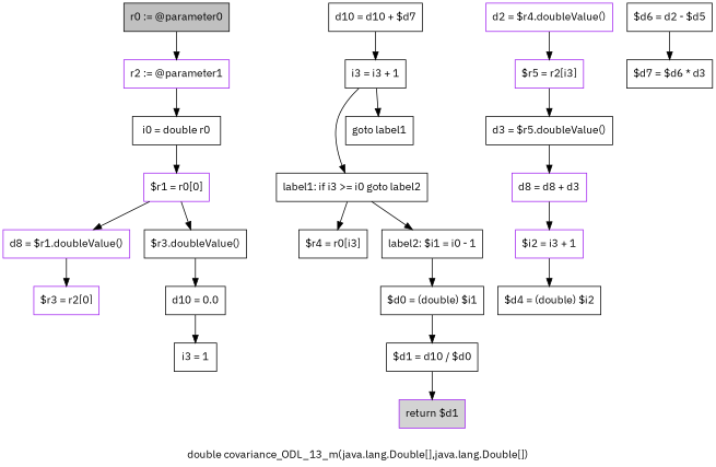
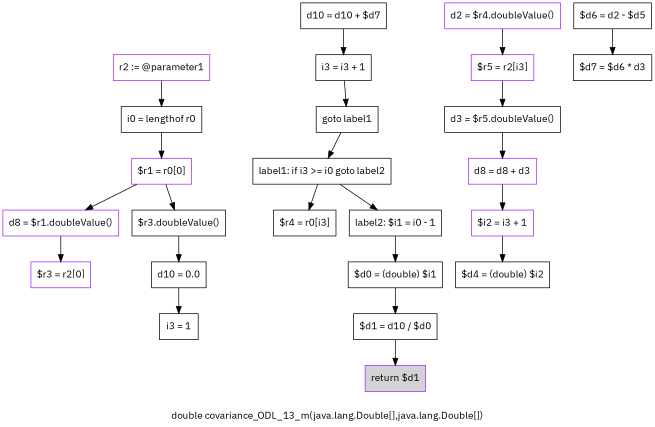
  digraph {
    fontname="IBM Plex Sans"
    label="double covariance_ODL_13_m(java.lang.Double[],java.lang.Double[])"
    node [color=black fontname="IBM Plex Sans" shape=box]
    edge [fontname="IBM Plex Sans"]
-   n1 [fillcolor=gray label="r0 := @parameter0" style=filled]
    n2 [color=purple label="r2 := @parameter1"]
-   n3 [label="i0 = double r0"]
+   n3 [label="i0 = lengthof r0"]
    n4 [color=purple label="$r1 = r0[0]"]
    n5 [color=purple label="d8 = $r1.doubleValue()"]
    n6 [label="$r3.doubleValue()"]
    n7 [color=purple label="$r3 = r2[0]"]
    n8 [label="d10 = 0.0"]
    n9 [label="i3 = 1"]
    n10 [label="label1: if i3 >= i0 goto label2"]
    n11 [label="$r4 = r0[i3]"]
    n12 [label="label2: $i1 = i0 - 1"]
    n13 [label="$d0 = (double) $i1"]
    n14 [color=purple label="d2 = $r4.doubleValue()"]
    n15 [color=purple label="$r5 = r2[i3]"]
    n16 [label="$d1 = d10 / $d0"]
    n17 [label="d3 = $r5.doubleValue()"]
    n18 [color=purple label="d8 = d8 + d3"]
    n19 [color=purple label="$i2 = i3 + 1"]
    n20 [label="$d4 = (double) $i2"]
    n21 [label="$d6 = d2 - $d5"]
    n22 [label="$d7 = $d6 * d3"]
    n23 [label="d10 = d10 + $d7"]
    n24 [label="i3 = i3 + 1"]
    n25 [label="goto label1"]
    n26 [color=purple fillcolor=lightgray label="return $d1" style=filled]
-   n1 -> n2
    n2 -> n3
    n3 -> n4
    n4 -> n5
    n4 -> n6
    n5 -> n7
    n6 -> n8
    n8 -> n9
    n10 -> n11
    n10 -> n12
    n12 -> n13
    n13 -> n16
    n14 -> n15
    n15 -> n17
    n16 -> n26
    n17 -> n18
    n18 -> n19
    n19 -> n20
    n21 -> n22
    n23 -> n24
    n24 -> n25
-   n24 -> n10
+   n25 -> n10
  }
